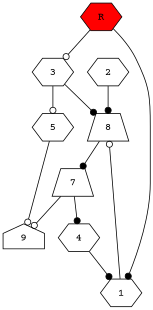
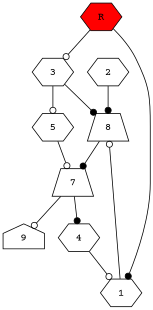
  digraph {
    fontname="Courier Prime"
    node [fontname="Courier Prime" shape=hexagon]
    edge [arrowhead=odot fontname="Courier Prime"]
    8 [shape=trapezium]
    1
    7 [shape=trapezium]
    2
    3
    5
    4
    9 [shape=house]
    R [fillcolor="#ff0000" style=filled]
    8 -> 7 [arrowhead=dot]
    1 -> 8
    7 -> 4 [arrowhead=dot]
    7 -> 9
    2 -> 8 [arrowhead=dot]
    3 -> 8 [arrowhead=dot]
    3 -> 5
-   5 -> 9
-   4 -> 1 [arrowhead=dot]
+   5 -> 7
+   4 -> 1
    R -> 1 [arrowhead=dot]
    R -> 3
  }
